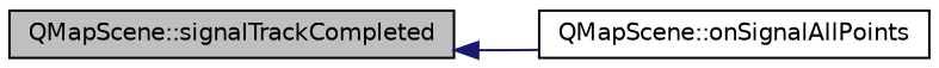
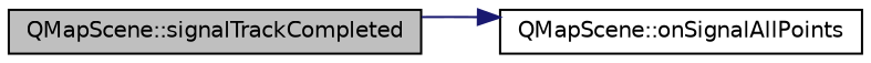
  digraph {
    rankdir=LR
    node [color=black fontname=Helvetica fontsize=10 shape=record]
    n1 [fillcolor=grey75 fontcolor=black height=0.2 label="QMapScene::signalTrackCompleted" style=filled width=0.4]
    n2 [height=0.2 label="QMapScene::onSignalAllPoints" width=0.4]
-   n1 -> n2 [color=midnightblue dir=back fontname=Helvetica fontsize=10 labelfontname=Helvetica labelfontsize=10 style=solid]
+   n2 -> n1 [color=midnightblue dir=back fontname=Helvetica fontsize=10 labelfontname=Helvetica labelfontsize=10 style=solid]
  }
